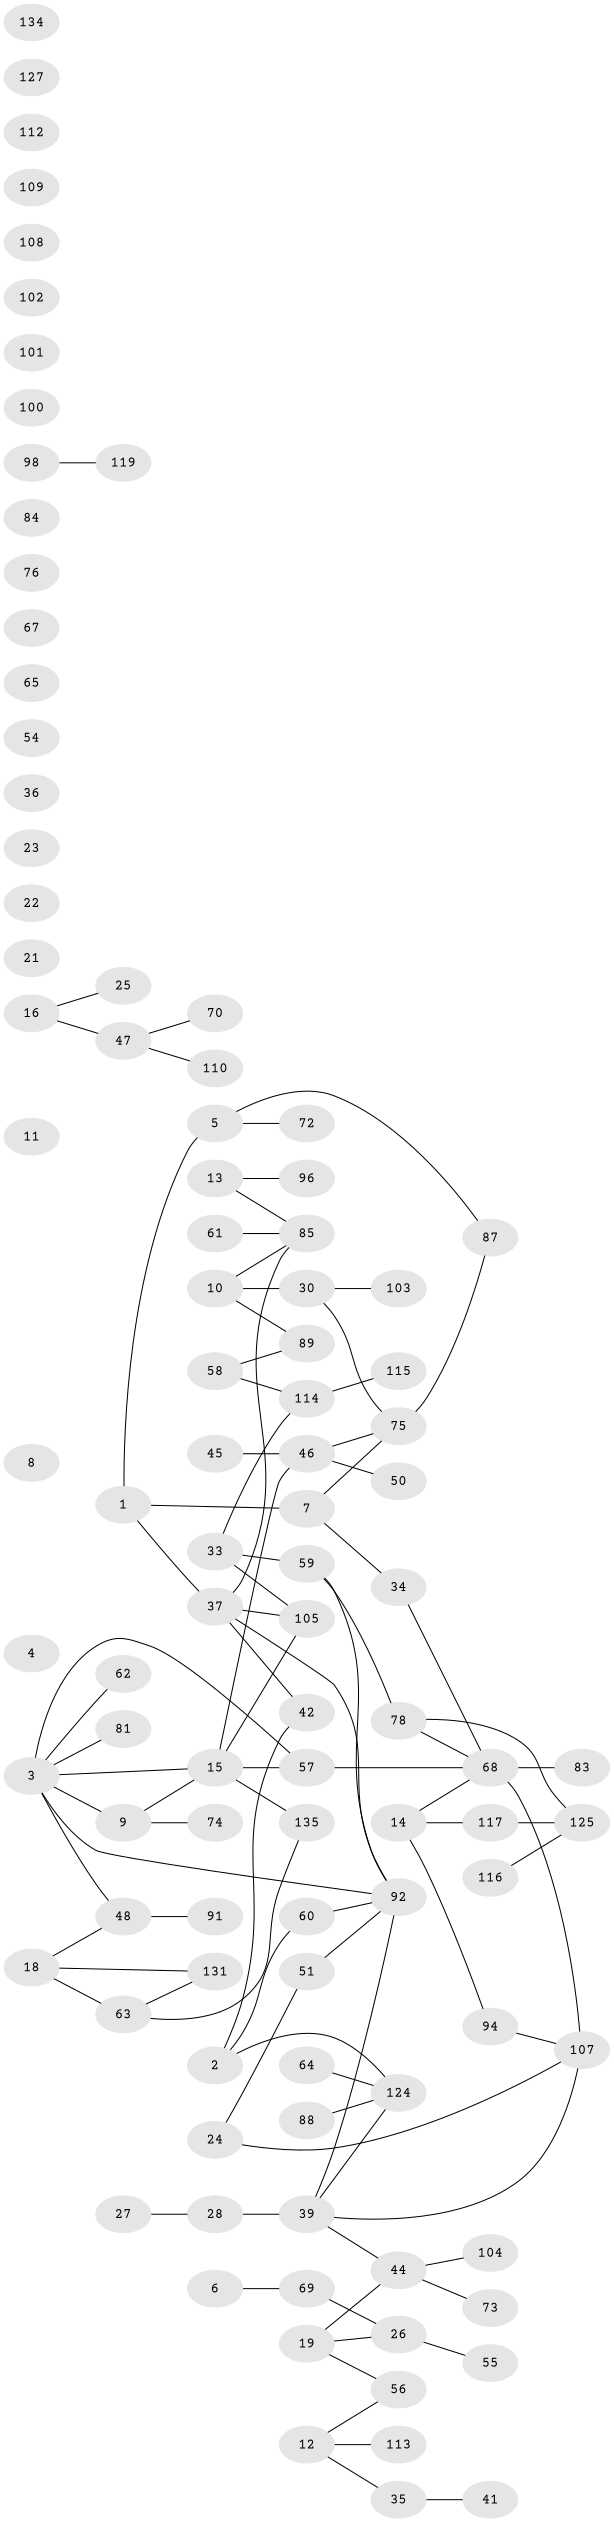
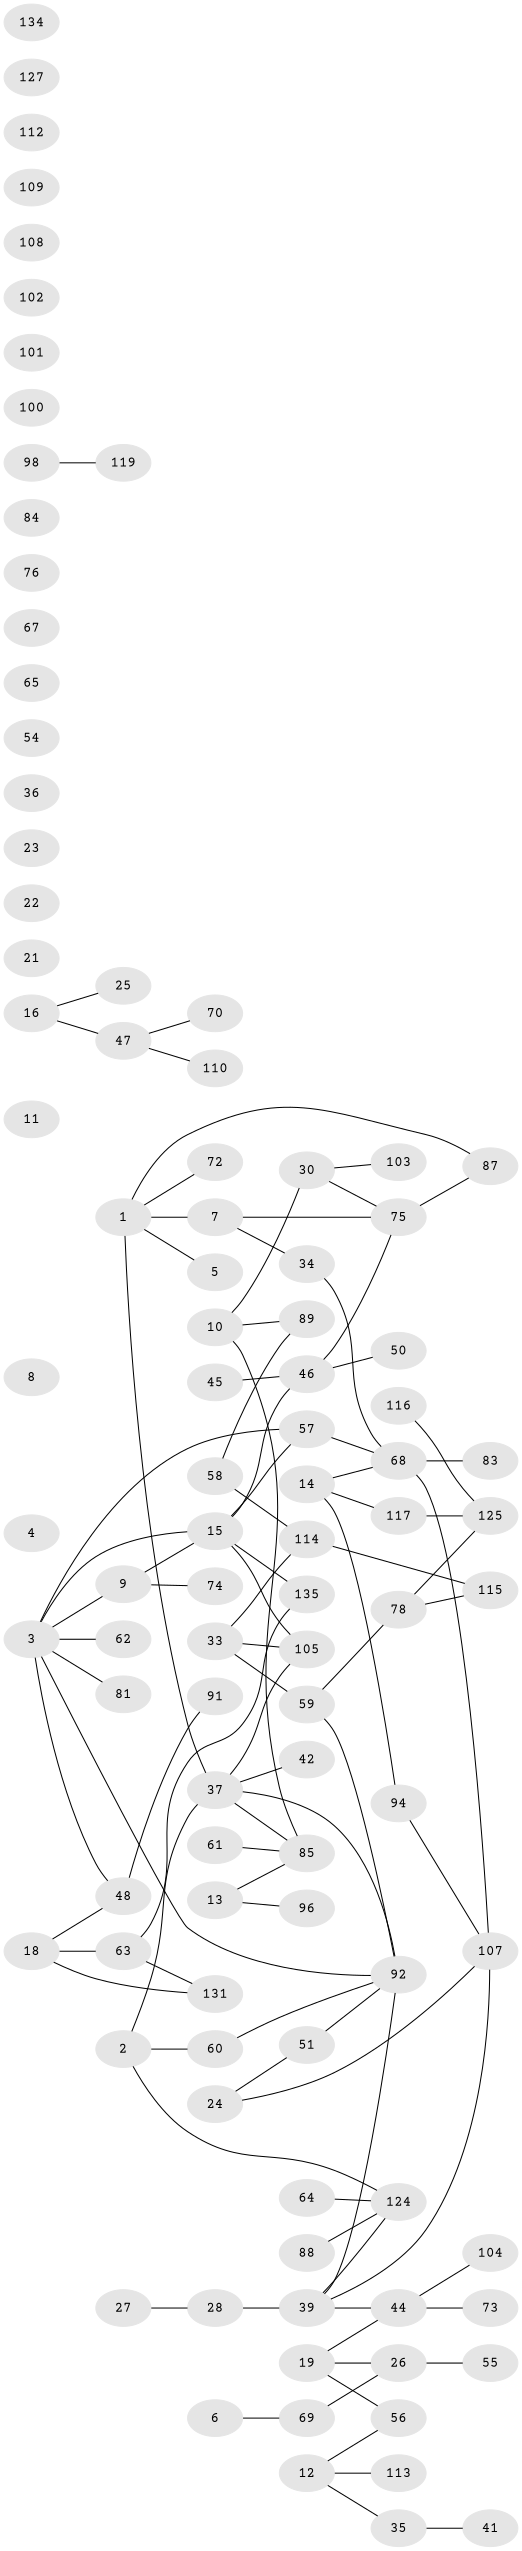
  graph {
    fontname="Courier Prime"
    rankdir=LR
    node [color=gray90 fontname="Courier Prime" style=filled]
    edge [fontname="Courier Prime"]
    1 [super="+111"]
    5 [super="+31"]
    7
    37 [super="+97"]
    72
    87
    34
    75 [super="+99"]
    92 [super="+93"]
    85 [super="+133"]
    105 [super="+129"]
    42
    2 [super="+17"]
    60
    124 [super="+128"]
    3 [super="+130"]
    9
    15 [super="+29"]
    48
    57
    62 [super="+126"]
    81
    74
    46 [super="+118"]
    135
    91
    68 [super="+86"]
    4
    6 [super="+32"]
    69
    26 [super="+80"]
    55
    8 [super="+77"]
    10 [super="+40"]
    30
    89
    103
    39 [super="+123"]
    44 [super="+49"]
    107 [super="+120"]
    11
    12 [super="+82"]
    35 [super="+136"]
    56
    113
    41 [super="+79"]
    13 [super="+43"]
    96
    14 [super="+95"]
    94
    117
    83
    125
    50 [super="+106"]
    16 [super="+132"]
    25 [super="+90"]
    47 [super="+66"]
    70
    110
    64
    18 [super="+52"]
    63 [super="+71"]
    131
    19 [super="+20"]
    73
    104
    21
    22
    23
    24
    51
    27
    28
    33 [super="+38"]
    59
    114 [super="+122"]
    78
    115
    36 [super="+53"]
    45
    54
    58
    61
    65
    67
    76
    84
    88
    119 [super="+121"]
    98
    100
    101
    102
    108
    109
    112
    116
    127
    134
    1 -- 5
    1 -- 7
    1 -- 37
-   5 -- 72
-   5 -- 87
+   1 -- 72
+   1 -- 87
    7 -- 34
    7 -- 75
    37 -- 92
    37 -- 85
    37 -- 105
    37 -- 42
    34 -- 68
    75 -- 87
-   2 -- 42
+   2 -- 37
    2 -- 60
    2 -- 124
    60 -- 92
    3 -- 92
    3 -- 9
    3 -- 15
    3 -- 48
    3 -- 57
    3 -- 62
    3 -- 81
    9 -- 15
    9 -- 74
    15 -- 105
    15 -- 57
    15 -- 46
    15 -- 135
    48 -- 91
    57 -- 68
    46 -- 75
    46 -- 50
    68 -- 107
    68 -- 83
    6 -- 69
    69 -- 26
    26 -- 55
    10 -- 85
    10 -- 30
    10 -- 89
    30 -- 75
    30 -- 103
    39 -- 92
    39 -- 124
    39 -- 44
    39 -- 107
    44 -- 73
    44 -- 104
    12 -- 35
    12 -- 56
    12 -- 113
    35 -- 41
    13 -- 85
    13 -- 96
    14 -- 68
    14 -- 94
    14 -- 117
    94 -- 107
    117 -- 125
    16 -- 25
    16 -- 47
    47 -- 70
    47 -- 110
    64 -- 124
    18 -- 48
    18 -- 63
    18 -- 131
    63 -- 135
    63 -- 131
    19 -- 26
    19 -- 44
    19 -- 56
    24 -- 107
    24 -- 51
    51 -- 92
    27 -- 28
    28 -- 39
    33 -- 105
    33 -- 59
    33 -- 114
    59 -- 92
    59 -- 78
    114 -- 115
    78 -- 125
-   78 -- 68
+   78 -- 115
    45 -- 46
    58 -- 89
    58 -- 114
    61 -- 85
    88 -- 124
    98 -- 119
    116 -- 125
  }
